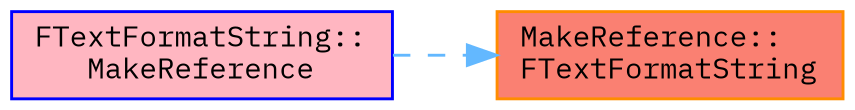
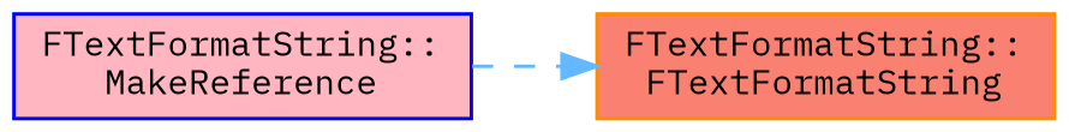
  digraph {
    rankdir=LR
    fontname="IBM Plex Mono"
    node [fontname="IBM Plex Mono" fontsize=10 shape=box style=filled]
    n1 [color=blue fillcolor=lightpink fontcolor=black height=0.2 label="FTextFormatString::\lMakeReference" width=0.4]
-   n2 [color=darkorange fillcolor=salmon height=0.2 label="MakeReference::\lFTextFormatString" width=0.4]
+   n2 [color=darkorange fillcolor=salmon height=0.2 label="FTextFormatString::\lFTextFormatString" width=0.4]
    n1 -> n2 [color=steelblue1 fontname="IBM Plex Mono" fontsize=10 labelfontname=Helvetica labelfontsize=10 style=dashed]
  }
